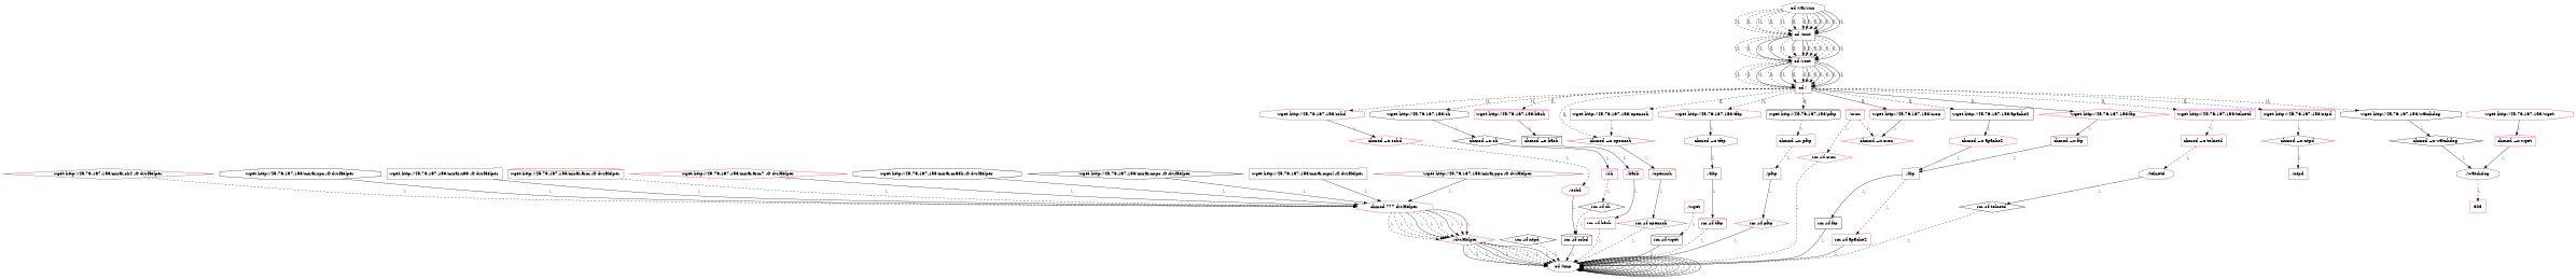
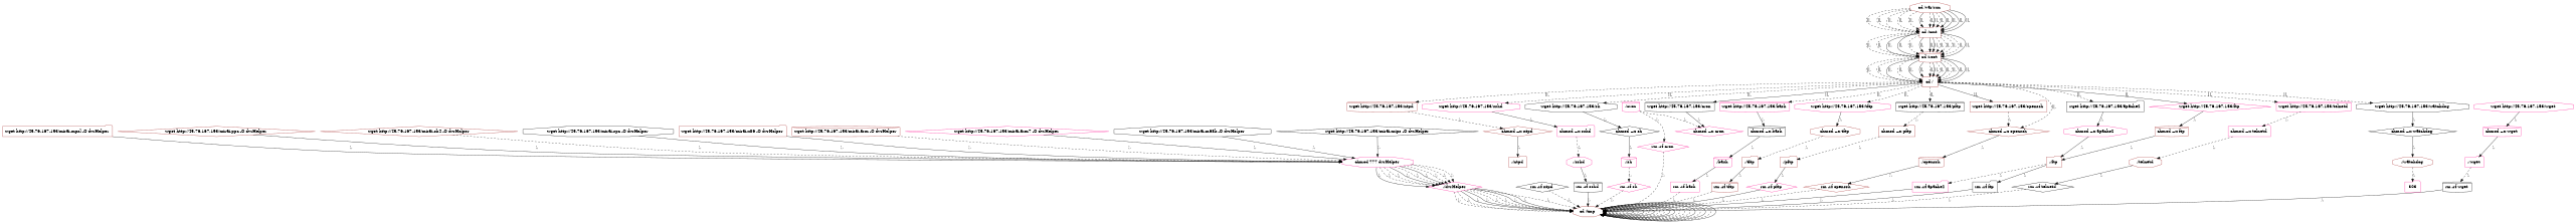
  digraph {
    node [color=brown shape=diamond]
    edge [style=dashed]
    n1 [label="cd /tmp " shape=octagon]
    n2 [label="wget http://45.76.167.153/mirai.arm -O dvrHelper " shape=cylinder]
    n3 [color=deeppink label="chmod 777 dvrHelper " shape=octagon]
    n4 [color=deeppink label="./dvrHelper "]
    n5 [color=deeppink label="wget http://45.76.167.153/mirai.arm7 -O dvrHelper "]
    n6 [color=black label="wget http://45.76.167.153/mirai.m68k -O dvrHelper " shape=octagon]
    n7 [color=black label="wget http://45.76.167.153/mirai.mips -O dvrHelper "]
    n8 [label="wget http://45.76.167.153/mirai.mpsl -O dvrHelper " shape=folder]
    n9 [label="wget http://45.76.167.153/mirai.ppc -O dvrHelper "]
    n10 [label="wget http://45.76.167.153/mirai.sh4 -O dvrHelper "]
    n11 [color=black label="wget http://45.76.167.153/mirai.spc -O dvrHelper " shape=octagon]
    n12 [label="wget http://45.76.167.153/mirai.x86 -O dvrHelper " shape=folder]
    n13 [label="cd /var/run " shape=octagon]
    n14 [label="cd /mnt " shape=folder]
    n15 [label="cd /root " shape=cylinder]
    n16 [label="cd / " shape=folder]
    n17 [label="wget http://45.76.167.153/ntpd " shape=cylinder]
    n18 [color=deeppink label="wget http://45.76.167.153/sshd " shape=octagon]
    n19 [color=black label="wget http://45.76.167.153/sh " shape=octagon]
    n20 [color=deeppink label="wget http://45.76.167.153/bash " shape=cylinder]
    n21 [label="wget http://45.76.167.153/openssh " shape=folder]
    n22 [color=deeppink label="wget http://45.76.167.153/tftp " shape=octagon]
-   n23 [label="wget http://45.76.167.153/cron " shape=cylinder]
+   n23 [color=black label="wget http://45.76.167.153/cron " shape=cylinder]
    n24 [color=black label="wget http://45.76.167.153/pftp " shape=cylinder]
    n25 [color=deeppink label="wget http://45.76.167.153/ftp "]
    n26 [color=deeppink label="wget http://45.76.167.153/telnetd " shape=cylinder]
    n27 [color=black label="wget http://45.76.167.153/apache2 " shape=folder]
    n28 [color=black label="wget http://45.76.167.153/watchdog " shape=octagon]
    n29 [label="chmod +x openssh "]
    n30 [label="chmod +x ntpd "]
-   n31 [color=deeppink label="chmod +x sshd "]
+   n31 [color=deeppink label="chmod +x sshd " shape=folder]
    n32 [color=black label="chmod +x sh "]
    n33 [color=black label="chmod +x bash " shape=cylinder]
    n34 [color=deeppink label="wget http://45.76.167.153/wget " shape=octagon]
    n35 [color=deeppink label="chmod +x wget " shape=cylinder]
    n36 [label="chmod +x tftp " shape=octagon]
    n37 [color=deeppink label="chmod +x cron "]
    n38 [label="chmod +x pftp " shape=folder]
    n39 [label="chmod +x ftp " shape=cylinder]
    n40 [color=deeppink label="chmod +x telnetd " shape=folder]
    n41 [color=deeppink label="chmod +x apache2 " shape=octagon]
    n42 [color=black label="chmod +x watchdog "]
    n43 [label="./ntpd " shape=folder]
    n44 [color=black label="rm -rf ntpd "]
    n45 [color=deeppink label="./sshd " shape=octagon]
    n46 [color=black label="rm -rf sshd " shape=cylinder]
    n47 [color=deeppink label="./sh " shape=cylinder]
-   n48 [color=black label="rm -rf sh "]
+   n48 [color=deeppink label="rm -rf sh "]
    n49 [color=deeppink label="./bash " shape=cylinder]
    n50 [color=deeppink label="rm -rf bash " shape=folder]
    n51 [label="./openssh " shape=cylinder]
    n52 [label="rm -rf openssh "]
    n53 [color=deeppink label="./wget " shape=folder]
    n54 [color=black label="rm -rf wget " shape=cylinder]
    n55 [label="./tftp " shape=folder]
    n56 [label="rm -rf tftp " shape=cylinder]
    n57 [color=deeppink label="./cron " shape=cylinder]
    n58 [color=deeppink label="rm -rf cron "]
    n59 [label="./pftp " shape=folder]
    n60 [color=deeppink label="rm -rf pftp "]
    n61 [label="./ftp " shape=folder]
    n62 [color=black label="rm -rf ftp " shape=folder]
    n63 [color=deeppink label="rm -rf apache2 " shape=folder]
    n64 [label="./telnetd " shape=octagon]
    n65 [color=black label="rm -rf telnetd "]
    n66 [label="./watchdog " shape=octagon]
    303 [color=deeppink shape=folder]
    n1 -> n1
    n1 -> n1
    n1 -> n1
    n1 -> n1
    n1 -> n1
    n1 -> n1 [style=solid]
    n1 -> n1
    n1 -> n1 [style=solid]
    n1 -> n1
    n1 -> n1 [style=solid]
    n1 -> n1
    n1 -> n1
    n1 -> n1 [style=solid]
    n1 -> n1 [style=solid]
    n1 -> n1
    n1 -> n1
    n1 -> n1
    n1 -> n1 [style=solid]
    n1 -> n1
    n1 -> n1 [style=solid]
    n1 -> n1
    n1 -> n1 [style=solid]
    n2 -> n3 [label=";,"]
    n3 -> n4 [label=";," style=solid]
    n3 -> n4 [label=";,"]
    n3 -> n4 [label=";," style=solid]
    n3 -> n4 [label=";,"]
    n3 -> n4 [label=";,"]
    n3 -> n4 [label=";,"]
    n3 -> n4 [label=";," style=solid]
    n3 -> n4 [label=";,"]
    n3 -> n4 [label=";,"]
    n4 -> n1 [label=";," style=solid]
    n4 -> n1 [label=";," style=solid]
    n4 -> n1 [label=";,"]
    n4 -> n1 [label=";,"]
    n4 -> n1 [label=";,"]
    n4 -> n1 [label=";," style=solid]
    n4 -> n1 [label=";," style=solid]
    n4 -> n1 [label=";,"]
    n4 -> n1 [label=";,"]
    n5 -> n3 [label=";," style=solid]
    n6 -> n3 [label=";," style=solid]
    n7 -> n3 [label=";," style=solid]
    n8 -> n3 [label=";," style=solid]
    n9 -> n3 [label=";," style=solid]
    n10 -> n3 [label=";,"]
    n11 -> n3 [label=";," style=solid]
    n12 -> n3 [label=";," style=solid]
    n13 -> n14 [label="||,"]
    n13 -> n14 [label="||,"]
    n13 -> n14 [label="||,"]
    n13 -> n14 [label="||,"]
    n13 -> n14 [label="||,"]
    n13 -> n14 [label="||," style=solid]
    n13 -> n14 [label="||,"]
    n13 -> n14 [label="||," style=solid]
    n13 -> n14 [label="||,"]
    n13 -> n14 [label="||," style=solid]
    n13 -> n14 [label="||," style=solid]
    n13 -> n14 [label="||," style=solid]
    n13 -> n14 [label="||," style=solid]
    n14 -> n15 [label="||,"]
    n14 -> n15 [label="||,"]
    n14 -> n15 [label="||," style=solid]
    n14 -> n15 [label="||," style=solid]
    n14 -> n15 [label="||,"]
    n14 -> n15 [label="||," style=solid]
    n14 -> n15 [label="||," style=solid]
    n14 -> n15 [label="||," style=solid]
    n14 -> n15 [label="||,"]
    n14 -> n15 [label="||,"]
    n14 -> n15 [label="||,"]
    n14 -> n15 [label="||,"]
    n14 -> n15 [label="||," style=solid]
    n15 -> n16 [label="||,"]
    n15 -> n16 [label="||,"]
    n15 -> n16 [label="||," style=solid]
    n15 -> n16 [label="||,"]
    n15 -> n16 [label="||," style=solid]
    n15 -> n16 [label="||," style=solid]
    n15 -> n16 [label="||,"]
    n15 -> n16 [label="||," style=solid]
    n15 -> n16 [label="||,"]
    n15 -> n16 [label="||," style=solid]
    n15 -> n16 [label="||,"]
    n15 -> n16 [label="||," style=solid]
    n15 -> n16 [label="||," style=solid]
    n16 -> n17 [label="||,"]
    n16 -> n18 [label="||,"]
    n16 -> n19 [label="||,"]
    n16 -> n20 [label="||,"]
-   n16 -> n21 [label="||,"]
+   n16 -> n21 [label="||," style=solid]
    n16 -> n22 [label="||,"]
    n16 -> n23 [label="||," style=solid]
    n16 -> n24 [label="||,"]
    n16 -> n25 [label="||," style=solid]
    n16 -> n26 [label="||,"]
    n16 -> n27 [label="||,"]
    n16 -> n28 [label="||,"]
    n16 -> n29 [label="||,"]
    n17 -> n30 [label=";,"]
    n18 -> n31 [label=";," style=solid]
    n19 -> n32 [label=";," style=solid]
    n20 -> n33 [label=";," style=solid]
    n21 -> n29 [label=";,"]
    n22 -> n36 [label=";," style=solid]
    n23 -> n37 [label=";," style=solid]
    n24 -> n38 [label=";,"]
    n25 -> n39 [label=";," style=solid]
    n26 -> n40 [label=";,"]
    n27 -> n41 [label=";," style=solid]
    n28 -> n42 [label=";," style=solid]
    n29 -> n51 [label=";," style=solid]
    n30 -> n43 [label=";," style=solid]
    n31 -> n45 [label=";,"]
    n32 -> n47 [label=";," style=solid]
    n33 -> n49 [label=";," style=solid]
    n34 -> n35 [label=";," style=solid]
-   n35 -> n66 [label=";," style=solid]
-   n36 -> n55 [label=";," style=solid]
+   n35 -> n53 [label=";," style=solid]
+   n36 -> n55 [label=";,"]
    n38 -> n59 [label=";,"]
    n39 -> n61 [label=";," style=solid]
    n40 -> n64 [label=";,"]
    n41 -> n61 [label=";," style=solid]
    n42 -> n66 [label=";," style=solid]
    n44 -> n1 [label=";,"]
    n45 -> n46 [label=";," style=solid]
    n46 -> n1 [label=";," style=solid]
    n47 -> n48 [label=";,"]
-   n48 -> n46 [label=";,"]
+   n48 -> n1 [label=";,"]
    n49 -> n50 [label=";," style=solid]
    n50 -> n1 [label=";,"]
    n51 -> n52 [label=";," style=solid]
    n52 -> n1 [label=";,"]
    n53 -> n54 [label=";,"]
    n54 -> n1 [label=";," style=solid]
    n55 -> n56 [label=";," style=solid]
    n56 -> n1 [label=";,"]
    n57 -> n37 [label=";,"]
    n57 -> n58 [label=";,"]
    n58 -> n1 [label=";,"]
    n59 -> n60 [label=";," style=solid]
    n60 -> n1 [label=";," style=solid]
    n61 -> n62 [label=";," style=solid]
    n61 -> n63 [label=";,"]
    n62 -> n1 [label=";," style=solid]
    n63 -> n1 [label=";," style=solid]
    n64 -> n65 [label=";," style=solid]
    n65 -> n1 [label=";,"]
    n66 -> 303 [label=";,"]
  }
